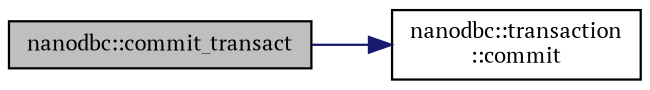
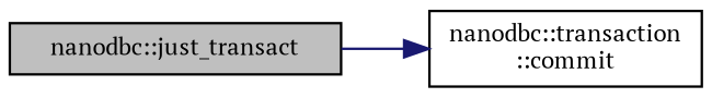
  digraph {
    rankdir=LR
    fontname="PT Serif"
    node [color=black fontname="PT Serif" fontsize=10 shape=record style=filled]
-   n1 [fillcolor=grey75 fontcolor=black height=0.2 label="nanodbc::commit_transact" width=0.4]
+   n1 [fillcolor=grey75 fontcolor=black height=0.2 label="nanodbc::just_transact" width=0.4]
    n2 [fillcolor=white height=0.2 label="nanodbc::transaction\l::commit" width=0.4]
    n1 -> n2 [color=midnightblue fontname="PT Serif" fontsize=10 labelfontname=Helvetica labelfontsize=10 style=solid]
  }
